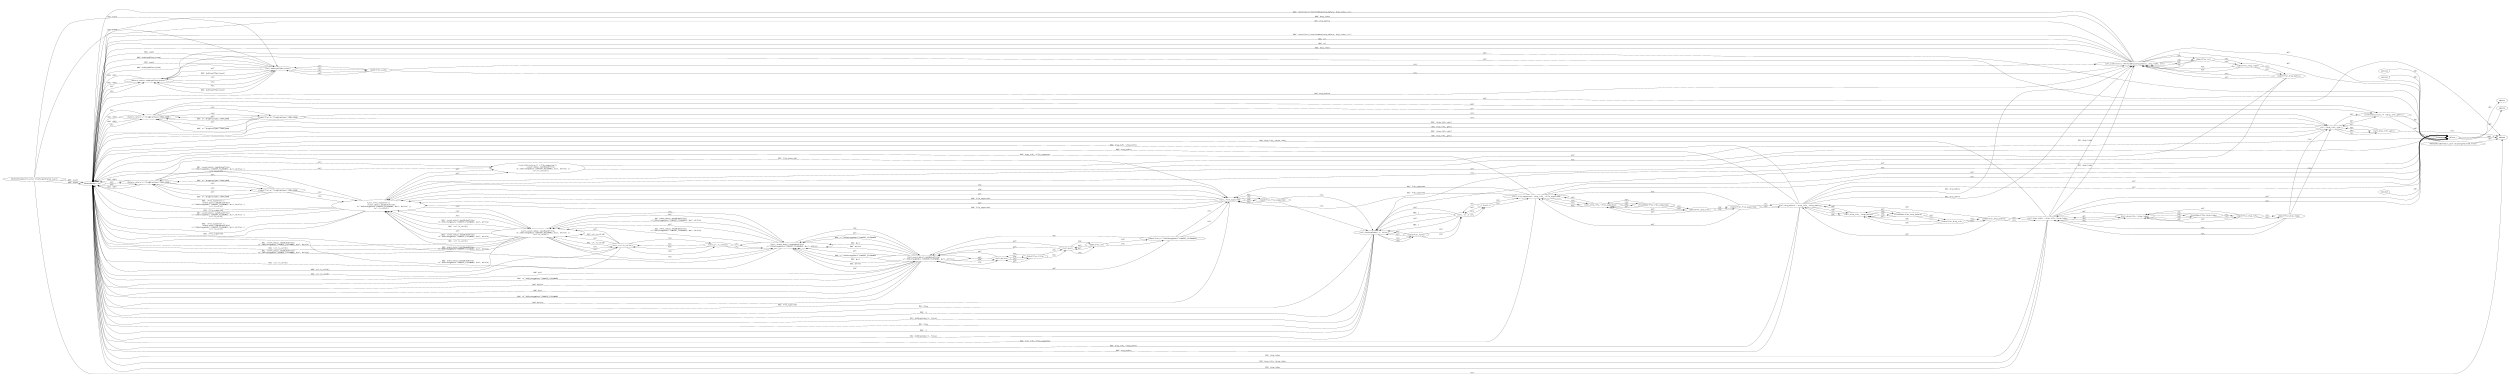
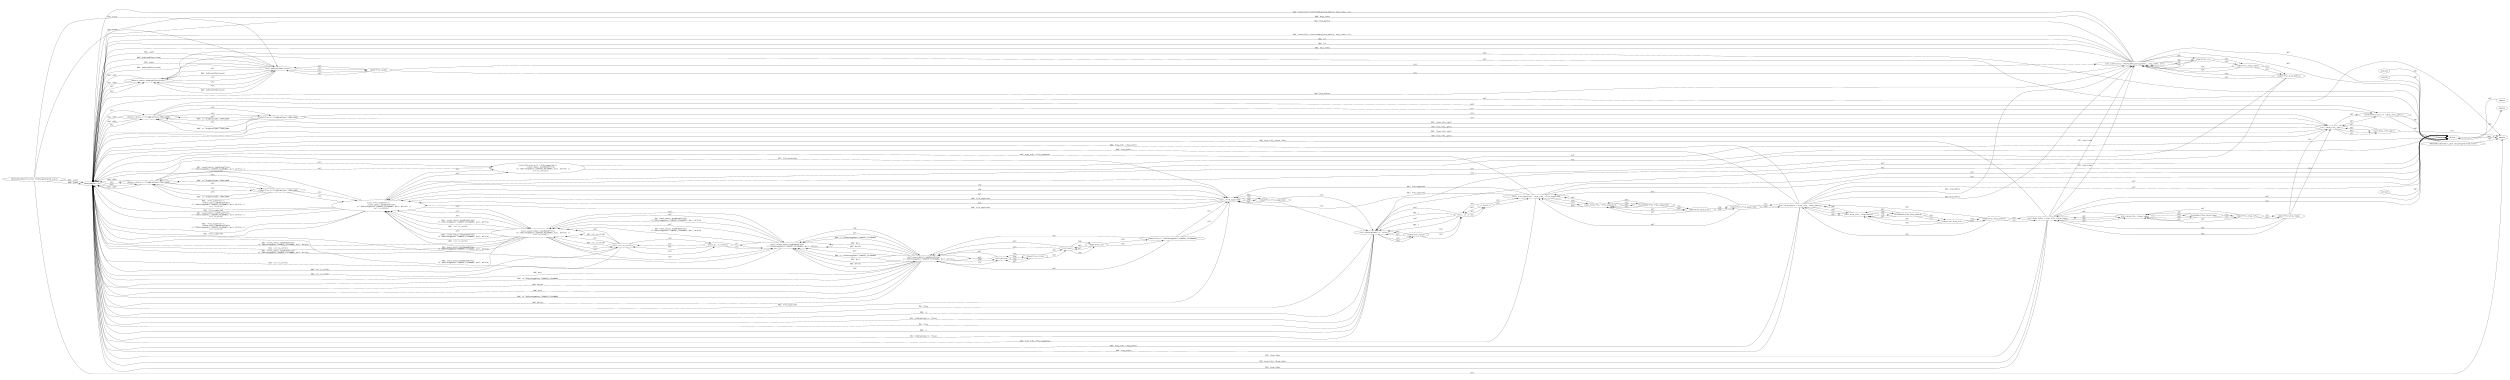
  digraph {
    fontname="Source Code Pro"
    rankdir=LR
    node [fontname="Source Code Pro"]
    edge [fontname="Source Code Pro"]
    n1 [label="(MethodReturn,int)"]
    n2 [label="(Return,return ui::DragDropTypes::DRAG_NONE;)"]
    n3 [label="(Return,return GetDropEffect(event);)"]
    n4 [label="(Return,return ui::DragDropTypes::DRAG_NONE;)"]
    1000100
    n6 [label="(ControlStructure,if (!file_supported ||\n      !event.data().GetURLAndTitle(\n           ui::OSExchangeData::CONVERT_FILENAMES, &url, &title) ||\n      !url.is_valid()))"]
    n7 [label="(Identifier,ui::DragDropTypes::DRAG_NONE)"]
    n8 [label="(Call,GetDropEffect(event))"]
    n9 [label="(Block,)"]
    n10 [label="(ControlStructure,if (!drop_info_.get()))"]
    n11 [label="(Identifier,ui::DragDropTypes::DRAG_NONE)"]
    n12 [label="(MethodParameterIn,const DropTargetEvent& event)"]
    n13 [label="(Identifier,event)"]
    n14 [label="(MethodParameterOut,const DropTargetEvent& event)"]
    1000120
    n16 [label="(Call,!file_supported ||\n      !event.data().GetURLAndTitle(\n           ui::OSExchangeData::CONVERT_FILENAMES, &url, &title) ||\n      !url.is_valid())"]
    n17 [label="(Call,!file_supported)"]
    n18 [label="(Call,!event.data().GetURLAndTitle(\n           ui::OSExchangeData::CONVERT_FILENAMES, &url, &title) ||\n      !url.is_valid())"]
    n19 [label="(Identifier,file_supported)"]
    n20 [label="(Call,!event.data().GetURLAndTitle(\n           ui::OSExchangeData::CONVERT_FILENAMES, &url, &title))"]
    n21 [label="(Call,!url.is_valid())"]
    n22 [label="(Call,SetDropIndex(-1, false))"]
    n23 [label="(Identifier,false)"]
    n24 [label="(Call,event.data().GetURLAndTitle(\n           ui::OSExchangeData::CONVERT_FILENAMES, &url, &title))"]
    n25 [label="(Call,url.is_valid())"]
    n26 [label="(Call,&title)"]
    n27 [label="(Identifier,title)"]
    n28 [label="(Identifier,ui::OSExchangeData::CONVERT_FILENAMES)"]
    n29 [label="(Call,&url)"]
    n30 [label="(Identifier,url)"]
    n31 [label="(Identifier,drop_before)"]
    n32 [label="(Call,controller()->PerformDrop(drop_before, drop_index, url))"]
    n33 [label="(Identifier,url)"]
    n34 [label="(Identifier,drop_index)"]
    n35 [label="(Call,!drop_info_.get())"]
    n36 [label="(Call,drop_info_.get())"]
    n37 [label="(Call,drop_index = drop_info_->drop_index)"]
    n38 [label="(Call,drop_info_->drop_index)"]
    n39 [label="(FieldIdentifier,drop_index)"]
    n40 [label="(Identifier,drop_index)"]
    n41 [label="(Identifier,drop_info_)"]
    n42 [label="(Call,drop_before = drop_info_->drop_before)"]
    n43 [label="(Call,drop_info_->drop_before)"]
    n44 [label="(FieldIdentifier,drop_before)"]
    n45 [label="(Identifier,drop_before)"]
    n46 [label="(Identifier,drop_info_)"]
    n47 [label="(Call,file_supported = drop_info_->file_supported)"]
    n48 [label="(Call,drop_info_->file_supported)"]
    n49 [label="(FieldIdentifier,file_supported)"]
    n50 [label="(Identifier,file_supported)"]
    n51 [label="(Identifier,drop_info_)"]
    n52 [label="(Call,-1)"]
    n53 [label="(Literal,1)"]
    1000108
    1000114
    1000130
    1000131
    n1 -> n2 [label="CFG: "]
    n1 -> n2 [label="CFG: "]
    n1 -> n3 [label="CFG: "]
    n1 -> n3 [label="CFG: "]
    n1 -> n4 [label="CFG: "]
    n1 -> n4 [label="CFG: "]
    n1 -> 1000100 [label="AST: "]
    n2 -> n1 [label="DDG: <RET>"]
    n2 -> n1 [label="DDG: <RET>"]
    n2 -> n6 [label="AST: "]
    n2 -> n6 [label="AST: "]
    n2 -> n7 [label="CFG: "]
    n2 -> n7 [label="CFG: "]
    n3 -> n1 [label="DDG: <RET>"]
    n3 -> n1 [label="DDG: <RET>"]
    n3 -> n8 [label="CFG: "]
    n3 -> n8 [label="CFG: "]
    n3 -> n9 [label="AST: "]
    n3 -> n9 [label="AST: "]
    n4 -> n1 [label="DDG: <RET>"]
    n4 -> n1 [label="DDG: <RET>"]
    n4 -> n10 [label="AST: "]
    n4 -> n10 [label="AST: "]
    n4 -> n11 [label="CFG: "]
    n4 -> n11 [label="CFG: "]
    n6 -> n9 [label="AST: "]
    n6 -> n9 [label="AST: "]
    n7 -> n2 [label="AST: "]
    n7 -> n2 [label="DDG: ui::DragDropTypes::DRAG_NONE"]
    n7 -> n2 [label="AST: "]
    n7 -> n2 [label="DDG: ui::DragDropTypes::DRAG_NONE"]
    n7 -> n16 [label="CFG: "]
    n7 -> n16 [label="CFG: "]
    n8 -> n1 [label="DDG: event"]
    n8 -> n1 [label="DDG: GetDropEffect(event)"]
    n8 -> n1 [label="DDG: event"]
    n8 -> n1 [label="DDG: GetDropEffect(event)"]
    n8 -> n3 [label="AST: "]
    n8 -> n3 [label="DDG: GetDropEffect(event)"]
    n8 -> n3 [label="AST: "]
    n8 -> n3 [label="DDG: GetDropEffect(event)"]
    n8 -> n13 [label="CFG: "]
    n8 -> n13 [label="CFG: "]
    n9 -> 1000100 [label="DDG: -1"]
    n9 -> 1000120 [label="AST: "]
    n10 -> n9 [label="AST: "]
    n10 -> n9 [label="AST: "]
    n11 -> n4 [label="AST: "]
    n11 -> n4 [label="DDG: ui::DragDropTypes::DRAG_NONE"]
    n11 -> n4 [label="AST: "]
    n11 -> n4 [label="DDG: ui::DragDropTypes::DRAG_NONE"]
    n11 -> n35 [label="CFG: "]
    n11 -> n35 [label="CFG: "]
    n12 -> n1 [label="DDG: event"]
    n12 -> n1 [label="DDG: event"]
    n12 -> 1000100 [label="AST: "]
    n12 -> n8 [label="DDG: event"]
    n12 -> n8 [label="DDG: event"]
    n13 -> n8 [label="AST: "]
    n13 -> n8 [label="AST: "]
    n13 -> n32 [label="CFG: "]
    n13 -> n32 [label="CFG: "]
    n14 -> 1000100 [label="AST: "]
    n16 -> n1 [label="DDG: !file_supported ||\n      !event.data().GetURLAndTitle(\n           ui::OSExchangeData::CONVERT_FILENAMES, &url, &title) ||\n      !url.is_valid()"]
    n16 -> n1 [label="DDG: !file_supported"]
    n16 -> n1 [label="DDG: !event.data().GetURLAndTitle(\n           ui::OSExchangeData::CONVERT_FILENAMES, &url, &title) ||\n      !url.is_valid()"]
    n16 -> n1 [label="DDG: !file_supported ||\n      !event.data().GetURLAndTitle(\n           ui::OSExchangeData::CONVERT_FILENAMES, &url, &title) ||\n      !url.is_valid()"]
    n16 -> n1 [label="DDG: !file_supported"]
    n16 -> n1 [label="DDG: !event.data().GetURLAndTitle(\n           ui::OSExchangeData::CONVERT_FILENAMES, &url, &title) ||\n      !url.is_valid()"]
    n16 -> n6 [label="AST: "]
    n16 -> n6 [label="AST: "]
    n16 -> n17 [label="CFG: "]
    n16 -> n17 [label="CFG: "]
    n16 -> n18 [label="CFG: "]
    n16 -> n18 [label="CFG: "]
    n17 -> n1 [label="DDG: file_supported"]
    n17 -> n1 [label="DDG: file_supported"]
    n17 -> n16 [label="AST: "]
    n17 -> n16 [label="DDG: file_supported"]
    n17 -> n16 [label="AST: "]
    n17 -> n16 [label="DDG: file_supported"]
    n17 -> n19 [label="CFG: "]
    n17 -> n19 [label="CFG: "]
    n18 -> n1 [label="DDG: !url.is_valid()"]
    n18 -> n1 [label="DDG: !event.data().GetURLAndTitle(\n           ui::OSExchangeData::CONVERT_FILENAMES, &url, &title)"]
    n18 -> n1 [label="DDG: !url.is_valid()"]
    n18 -> n1 [label="DDG: !event.data().GetURLAndTitle(\n           ui::OSExchangeData::CONVERT_FILENAMES, &url, &title)"]
    n18 -> n16 [label="AST: "]
    n18 -> n16 [label="DDG: !event.data().GetURLAndTitle(\n           ui::OSExchangeData::CONVERT_FILENAMES, &url, &title)"]
    n18 -> n16 [label="DDG: !url.is_valid()"]
    n18 -> n16 [label="AST: "]
    n18 -> n16 [label="DDG: !event.data().GetURLAndTitle(\n           ui::OSExchangeData::CONVERT_FILENAMES, &url, &title)"]
    n18 -> n16 [label="DDG: !url.is_valid()"]
    n18 -> n20 [label="CFG: "]
    n18 -> n20 [label="CFG: "]
    n18 -> n21 [label="CFG: "]
    n18 -> n21 [label="CFG: "]
    n19 -> n17 [label="AST: "]
    n19 -> n17 [label="AST: "]
    n19 -> n22 [label="CFG: "]
    n19 -> n22 [label="CFG: "]
    n20 -> n1 [label="DDG: event.data().GetURLAndTitle(\n           ui::OSExchangeData::CONVERT_FILENAMES, &url, &title)"]
    n20 -> n1 [label="DDG: event.data().GetURLAndTitle(\n           ui::OSExchangeData::CONVERT_FILENAMES, &url, &title)"]
    n20 -> n18 [label="AST: "]
    n20 -> n18 [label="DDG: event.data().GetURLAndTitle(\n           ui::OSExchangeData::CONVERT_FILENAMES, &url, &title)"]
    n20 -> n18 [label="AST: "]
    n20 -> n18 [label="DDG: event.data().GetURLAndTitle(\n           ui::OSExchangeData::CONVERT_FILENAMES, &url, &title)"]
    n20 -> n24 [label="CFG: "]
    n20 -> n24 [label="CFG: "]
    n21 -> n1 [label="DDG: url.is_valid()"]
    n21 -> n1 [label="DDG: url.is_valid()"]
    n21 -> n18 [label="AST: "]
    n21 -> n18 [label="DDG: url.is_valid()"]
    n21 -> n18 [label="AST: "]
    n21 -> n18 [label="DDG: url.is_valid()"]
    n21 -> n25 [label="CFG: "]
    n21 -> n25 [label="CFG: "]
    n22 -> n1 [label="DDG: SetDropIndex(-1, false)"]
    n22 -> n1 [label="DDG: false"]
    n22 -> n1 [label="DDG: -1"]
    n22 -> n1 [label="DDG: SetDropIndex(-1, false)"]
    n22 -> n1 [label="DDG: false"]
    n22 -> n1 [label="DDG: -1"]
    n22 -> n9 [label="AST: "]
    n22 -> n9 [label="AST: "]
    n22 -> n23 [label="CFG: "]
    n22 -> n23 [label="CFG: "]
    n23 -> n22 [label="AST: "]
    n23 -> n22 [label="AST: "]
    n23 -> n52 [label="CFG: "]
    n23 -> n52 [label="CFG: "]
    n24 -> n1 [label="DDG: &title"]
    n24 -> n1 [label="DDG: &url"]
    n24 -> n1 [label="DDG: ui::OSExchangeData::CONVERT_FILENAMES"]
    n24 -> n1 [label="DDG: &title"]
    n24 -> n1 [label="DDG: &url"]
    n24 -> n1 [label="DDG: ui::OSExchangeData::CONVERT_FILENAMES"]
    n24 -> n20 [label="AST: "]
    n24 -> n20 [label="DDG: ui::OSExchangeData::CONVERT_FILENAMES"]
    n24 -> n20 [label="DDG: &url"]
    n24 -> n20 [label="DDG: &title"]
    n24 -> n20 [label="AST: "]
    n24 -> n20 [label="DDG: ui::OSExchangeData::CONVERT_FILENAMES"]
    n24 -> n20 [label="DDG: &url"]
    n24 -> n20 [label="DDG: &title"]
    n24 -> n26 [label="CFG: "]
    n24 -> n26 [label="CFG: "]
    n25 -> n20 [label="CFG: "]
    n25 -> n20 [label="CFG: "]
    n25 -> n21 [label="AST: "]
    n25 -> n21 [label="AST: "]
    n26 -> n24 [label="AST: "]
    n26 -> n24 [label="AST: "]
    n26 -> n27 [label="CFG: "]
    n26 -> n27 [label="CFG: "]
    n27 -> n26 [label="AST: "]
    n27 -> n26 [label="AST: "]
    n27 -> n29 [label="CFG: "]
    n27 -> n29 [label="CFG: "]
    n28 -> n17 [label="CFG: "]
    n28 -> n17 [label="CFG: "]
    n28 -> n24 [label="AST: "]
    n28 -> n24 [label="AST: "]
    n29 -> n24 [label="AST: "]
    n29 -> n24 [label="AST: "]
    n29 -> n30 [label="CFG: "]
    n29 -> n30 [label="CFG: "]
    n30 -> n28 [label="CFG: "]
    n30 -> n28 [label="CFG: "]
    n30 -> n29 [label="AST: "]
    n30 -> n29 [label="AST: "]
    n31 -> n16 [label="CFG: "]
    n31 -> n16 [label="CFG: "]
    n31 -> n32 [label="AST: "]
    n31 -> n32 [label="AST: "]
    n32 -> n1 [label="DDG: url"]
    n32 -> n1 [label="DDG: drop_index"]
    n32 -> n1 [label="DDG: drop_before"]
    n32 -> n1 [label="DDG: controller()->PerformDrop(drop_before, drop_index, url)"]
    n32 -> n1 [label="DDG: url"]
    n32 -> n1 [label="DDG: drop_index"]
    n32 -> n1 [label="DDG: drop_before"]
    n32 -> n1 [label="DDG: controller()->PerformDrop(drop_before, drop_index, url)"]
    n32 -> n9 [label="AST: "]
    n32 -> n9 [label="AST: "]
    n32 -> n33 [label="CFG: "]
    n32 -> n33 [label="CFG: "]
    n33 -> n32 [label="AST: "]
    n33 -> n32 [label="AST: "]
    n33 -> n34 [label="CFG: "]
    n33 -> n34 [label="CFG: "]
    n34 -> n31 [label="CFG: "]
    n34 -> n31 [label="CFG: "]
    n34 -> n32 [label="AST: "]
    n34 -> n32 [label="AST: "]
    n35 -> n1 [label="DDG: !drop_info_.get()"]
    n35 -> n1 [label="DDG: drop_info_.get()"]
    n35 -> n1 [label="DDG: !drop_info_.get()"]
    n35 -> n1 [label="DDG: drop_info_.get()"]
    n35 -> n10 [label="AST: "]
    n35 -> n10 [label="AST: "]
    n35 -> n36 [label="CFG: "]
    n35 -> n36 [label="CFG: "]
    n36 -> 1000100 [label="CFG: "]
    n36 -> n35 [label="AST: "]
    n36 -> n35 [label="AST: "]
    n37 -> n1 [label="DDG: drop_index"]
    n37 -> n1 [label="DDG: drop_info_->drop_index"]
    n37 -> n1 [label="DDG: drop_index"]
    n37 -> n1 [label="DDG: drop_info_->drop_index"]
    n37 -> n9 [label="AST: "]
    n37 -> n9 [label="AST: "]
    n37 -> n32 [label="DDG: drop_index"]
    n37 -> n32 [label="DDG: drop_index"]
    n37 -> n38 [label="CFG: "]
    n37 -> n38 [label="CFG: "]
    n38 -> n37 [label="AST: "]
    n38 -> n37 [label="AST: "]
    n38 -> n39 [label="CFG: "]
    n38 -> n39 [label="CFG: "]
    n39 -> n38 [label="AST: "]
    n39 -> n38 [label="AST: "]
    n39 -> n41 [label="CFG: "]
    n39 -> n41 [label="CFG: "]
    n40 -> n35 [label="CFG: "]
    n40 -> n35 [label="CFG: "]
    n40 -> n37 [label="AST: "]
    n40 -> n37 [label="AST: "]
    n41 -> n38 [label="AST: "]
    n41 -> n38 [label="AST: "]
    n41 -> n40 [label="CFG: "]
    n41 -> n40 [label="CFG: "]
    n42 -> n1 [label="DDG: drop_info_->drop_before"]
    n42 -> n1 [label="DDG: drop_before"]
    n42 -> n1 [label="DDG: drop_info_->drop_before"]
    n42 -> n1 [label="DDG: drop_before"]
    n42 -> n9 [label="AST: "]
    n42 -> n9 [label="AST: "]
    n42 -> n32 [label="DDG: drop_before"]
    n42 -> n32 [label="DDG: drop_before"]
    n42 -> n43 [label="CFG: "]
    n42 -> n43 [label="CFG: "]
    n43 -> n42 [label="AST: "]
    n43 -> n42 [label="AST: "]
    n43 -> n44 [label="CFG: "]
    n43 -> n44 [label="CFG: "]
    n44 -> n43 [label="AST: "]
    n44 -> n43 [label="AST: "]
    n44 -> n46 [label="CFG: "]
    n44 -> n46 [label="CFG: "]
    n45 -> n37 [label="CFG: "]
    n45 -> n37 [label="CFG: "]
    n45 -> n42 [label="AST: "]
    n45 -> n42 [label="AST: "]
    n46 -> n43 [label="AST: "]
    n46 -> n43 [label="AST: "]
    n46 -> n45 [label="CFG: "]
    n46 -> n45 [label="CFG: "]
    n47 -> n1 [label="DDG: drop_info_->file_supported"]
    n47 -> n1 [label="DDG: drop_info_->file_supported"]
    n47 -> n9 [label="AST: "]
    n47 -> n9 [label="AST: "]
    n47 -> n17 [label="DDG: file_supported"]
    n47 -> n17 [label="DDG: file_supported"]
    n47 -> n48 [label="CFG: "]
    n47 -> n48 [label="CFG: "]
    n48 -> n47 [label="AST: "]
    n48 -> n47 [label="AST: "]
    n48 -> n49 [label="CFG: "]
    n48 -> n49 [label="CFG: "]
    n49 -> n48 [label="AST: "]
    n49 -> n48 [label="AST: "]
    n49 -> n51 [label="CFG: "]
    n49 -> n51 [label="CFG: "]
    n50 -> n42 [label="CFG: "]
    n50 -> n42 [label="CFG: "]
    n50 -> n47 [label="AST: "]
    n50 -> n47 [label="AST: "]
    n51 -> n48 [label="AST: "]
    n51 -> n48 [label="AST: "]
    n51 -> n50 [label="CFG: "]
    n51 -> n50 [label="CFG: "]
    n52 -> n22 [label="AST: "]
    n52 -> n22 [label="DDG: 1"]
    n52 -> n22 [label="AST: "]
    n52 -> n22 [label="DDG: 1"]
    n52 -> n53 [label="CFG: "]
    n52 -> n53 [label="CFG: "]
    n53 -> n47 [label="CFG: "]
    n53 -> n47 [label="CFG: "]
    n53 -> n52 [label="AST: "]
    n53 -> n52 [label="AST: "]
    1000108 -> n9 [label="AST: "]
    1000114 -> n9 [label="AST: "]
    1000130 -> n9 [label="AST: "]
-   n9 -> 1000131 [label="AST: "]
+   1000131 -> n9 [label="AST: "]
  }
